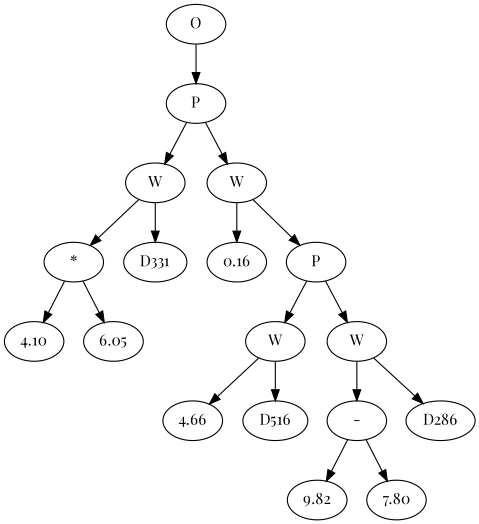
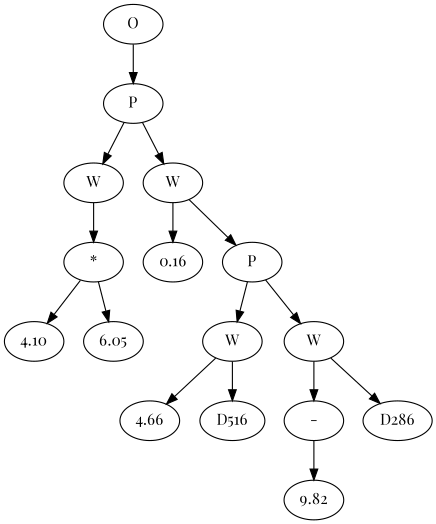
  digraph {
    fontname="Playfair Display"
    node [fontname="Playfair Display"]
    edge [fontname="Playfair Display"]
    n1 [label=O]
    n2 [label=P]
    n3 [label=W]
    n4 [label=W]
    n5 [label="*"]
-   n6 [label=D331]
    n7 [label=0.16]
    n8 [label=P]
    n9 [label=4.10]
    n10 [label=6.05]
    n11 [label=W]
    n12 [label=W]
    n13 [label=4.66]
    n14 [label=D516]
    n15 [label="-"]
    n16 [label=D286]
    n17 [label=9.82]
-   n18 [label=7.80]
    n1 -> n2
    n2 -> n3
    n2 -> n4
    n3 -> n5
-   n3 -> n6
    n4 -> n7
    n4 -> n8
    n5 -> n9
    n5 -> n10
    n8 -> n11
    n8 -> n12
    n11 -> n13
    n11 -> n14
    n12 -> n15
    n12 -> n16
    n15 -> n17
-   n15 -> n18
  }
